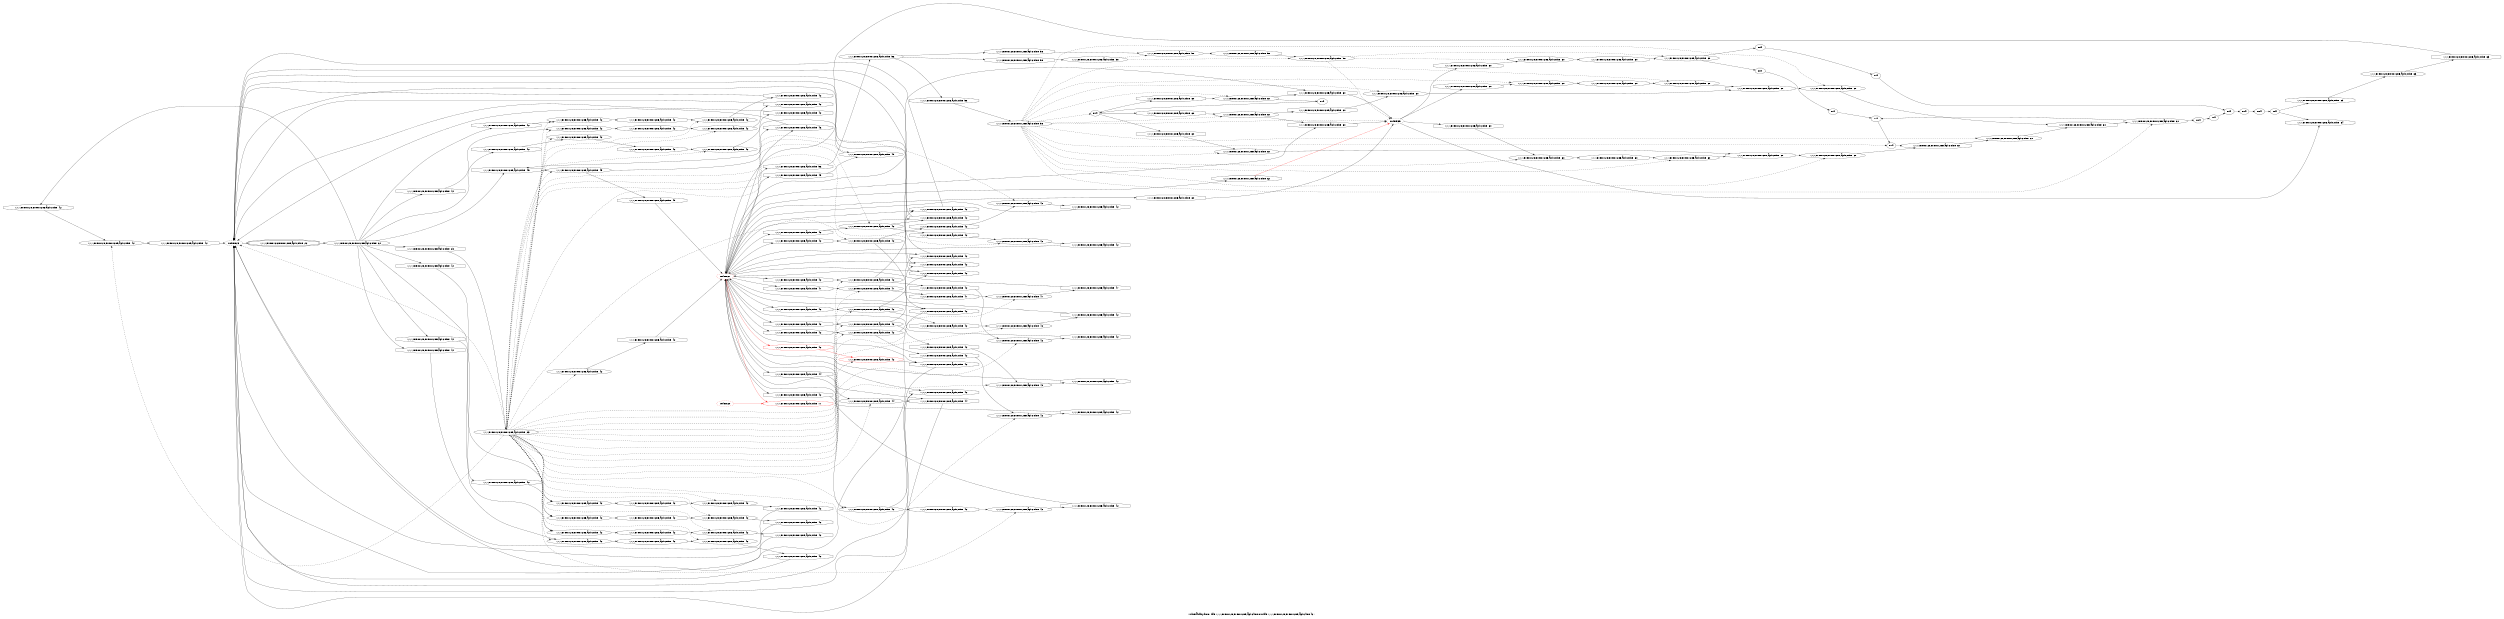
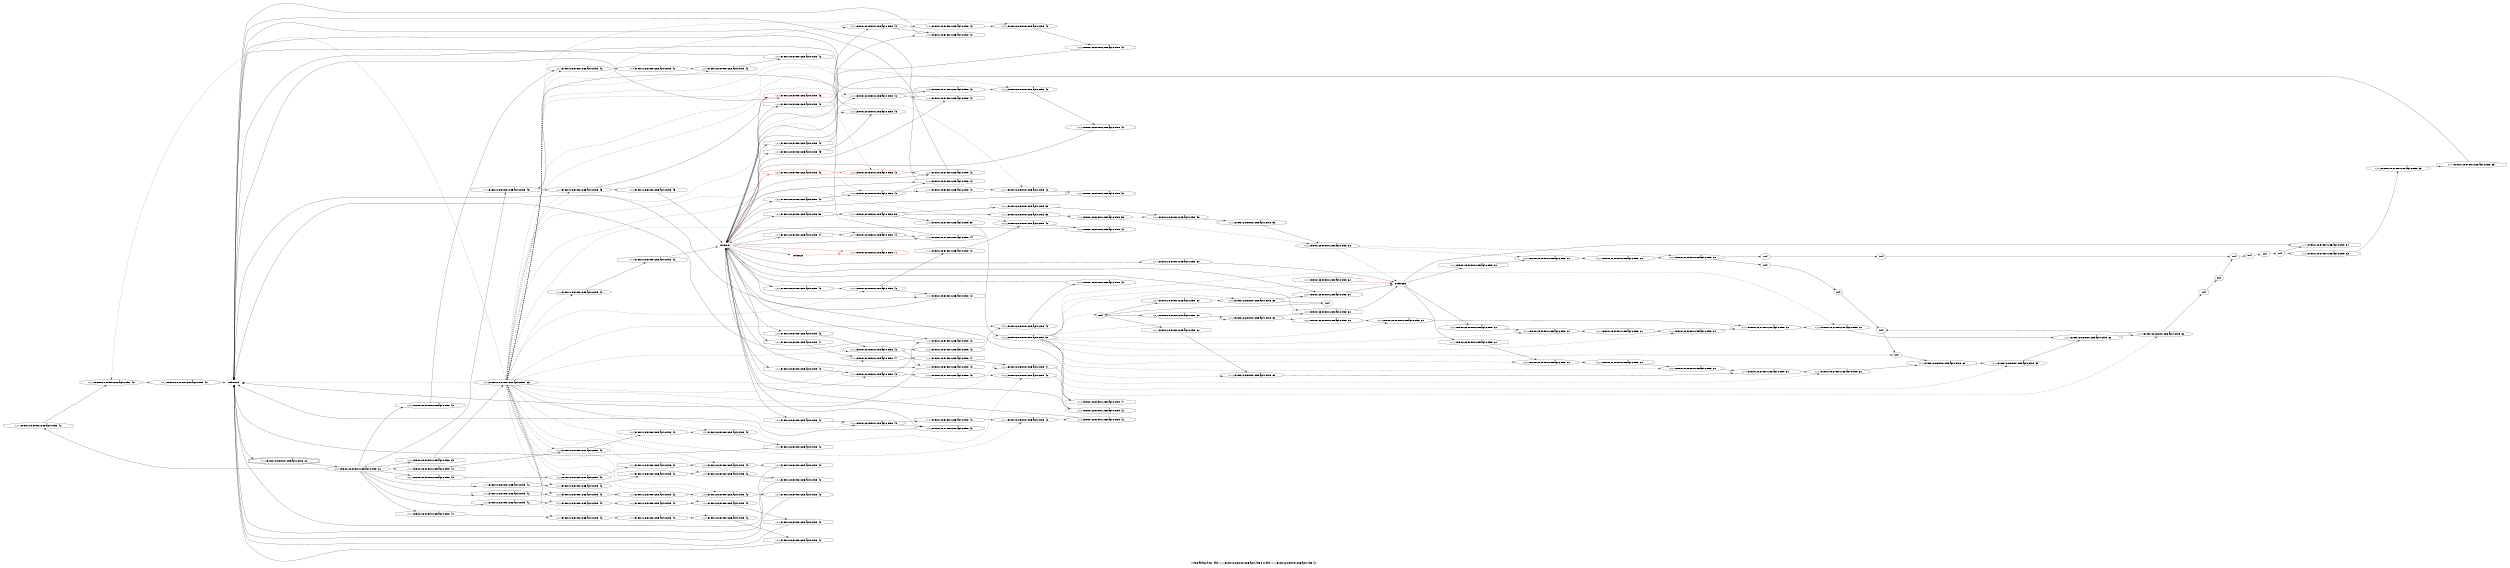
  digraph {
    label="Vulnerability from  'file ../../../Preon128/Preon128B/api.c line 8 to file ../../../Preon128/Preon128B/api.c line 42 ' "
    rankdir=LR
    node [shape=octagon style=solid]
    n1 [label="../../../Preon128/Preon128B/api.c Line  42"]
    n2 [label="../../../Preon128/Preon128B/api.c Line  42" shape=ellipse]
    n3 [label="../../../Preon128/Preon128B/api.c Line  42"]
    node_823 [shape=ellipse style=dashed]
    n5 [label="../../../Preon128/Preon128B/api.c Line  42" shape=ellipse]
    n6 [label="../../../Preon128/Preon128B/api.c Line  42"]
    n7 [label="../../../Preon128/Preon128B/api.c Line  42"]
    n8 [label="../../../Preon128/Preon128B/api.c Line  42" shape=ellipse]
    n9 [label="../../../Preon128/Preon128B/api.c Line  42"]
    n10 [label="../../../Preon128/Preon128B/api.c Line  22" shape=doubleoctagon]
    n11 [label="../../../Preon128/Preon128B/api.c Line  23" shape=ellipse]
    n12 [label="../../../Preon128/Preon128B/api.c Line  45" shape=ellipse]
    n13 [label="../../../Preon128/Preon128B/api.c Line  45" shape=ellipse]
    n14 [label="../../../Preon128/Preon128B/api.c Line  47" shape=ellipse]
    n15 [label="../../../Preon128/Preon128B/api.c Line  47" shape=ellipse]
    n16 [label="../../../Preon128/Preon128B/api.c Line  42" shape=ellipse]
    n17 [label="../../../Preon128/Preon128B/api.c Line  42" shape=ellipse]
    n18 [label="../../../Preon128/Preon128B/api.c Line  42" shape=ellipse]
    n19 [label="../../../Preon128/Preon128B/api.c Line  42" shape=ellipse]
    n20 [label="../../../Preon128/Preon128B/api.c Line  42" shape=ellipse]
    n21 [label="../../../Preon128/Preon128B/api.c Line  42" shape=ellipse]
    n22 [label="../../../Preon128/Preon128B/api.c Line  42" shape=ellipse]
    n23 [label="../../../Preon128/Preon128B/api.c Line  42" shape=ellipse]
    n24 [label="../../../Preon128/Preon128B/api.c Line  42" shape=ellipse]
    n25 [label="../../../Preon128/Preon128B/api.c Line  42" shape=ellipse]
    n26 [label="../../../Preon128/Preon128B/api.c Line  42" shape=ellipse]
    n27 [label="../../../Preon128/Preon128B/api.c Line  42" shape=ellipse]
    n28 [label="../../../Preon128/Preon128B/api.c Line  42" shape=ellipse]
    n29 [label="../../../Preon128/Preon128B/api.c Line  42" shape=ellipse]
    n30 [label="../../../Preon128/Preon128B/api.c Line  42" shape=ellipse]
    n31 [label="../../../Preon128/Preon128B/api.c Line  42" shape=ellipse]
    n32 [label="../../../Preon128/Preon128B/api.c Line  42" shape=ellipse]
    n33 [label="../../../Preon128/Preon128B/api.c Line  42" shape=ellipse]
    n34 [label="../../../Preon128/Preon128B/api.c Line  42" shape=ellipse]
    n35 [label="../../../Preon128/Preon128B/api.c Line  42" shape=ellipse]
    n36 [label="../../../Preon128/Preon128B/api.c Line  42" shape=ellipse]
    n37 [label="../../../Preon128/Preon128B/api.c Line  42" shape=ellipse]
    n38 [color=red label="../../../Preon128/Preon128B/api.c Line  42" shape=ellipse]
    n39 [label="../../../Preon128/Preon128B/api.c Line  42" shape=ellipse]
    n40 [label="../../../Preon128/Preon128B/api.c Line  42" shape=ellipse]
    n41 [label="../../../Preon128/Preon128B/api.c Line  42" shape=ellipse]
    n42 [label="../../../Preon128/Preon128B/api.c Line  42" shape=ellipse]
    n43 [label="../../../Preon128/Preon128B/api.c Line  44" shape=ellipse]
    n44 [label="../../../Preon128/Preon128B/api.c Line  42" shape=ellipse]
    n45 [label="../../../Preon128/Preon128B/api.c Line  45"]
-   n46 [label="../../../Preon128/Preon128B/api.c Line  46"]
+   n46 [label="../../../Preon128/Preon128B/api.c Line  46" color=red]
    n47 [label="../../../Preon128/Preon128B/api.c Line  45"]
    n48 [label="../../../Preon128/Preon128B/api.c Line  47"]
    n49 [label="../../../Preon128/Preon128B/api.c Line  47"]
    n50 [label="../../../Preon128/Preon128B/api.c Line  42"]
    n51 [label="../../../Preon128/Preon128B/api.c Line  42"]
    n52 [label="../../../Preon128/Preon128B/api.c Line  42"]
    n53 [label="../../../Preon128/Preon128B/api.c Line  42"]
    n54 [label="../../../Preon128/Preon128B/api.c Line  42"]
    n55 [label="../../../Preon128/Preon128B/api.c Line  42"]
    n56 [label="../../../Preon128/Preon128B/api.c Line  42"]
    n57 [label="../../../Preon128/Preon128B/api.c Line  42"]
    n58 [label="../../../Preon128/Preon128B/api.c Line  42"]
    n59 [label="../../../Preon128/Preon128B/api.c Line  42"]
    n60 [label="../../../Preon128/Preon128B/api.c Line  42"]
    n61 [label="../../../Preon128/Preon128B/api.c Line  42"]
    n62 [label="../../../Preon128/Preon128B/api.c Line  42"]
    n63 [label="../../../Preon128/Preon128B/api.c Line  42"]
    n64 [label="../../../Preon128/Preon128B/api.c Line  42"]
    n65 [label="../../../Preon128/Preon128B/api.c Line  42"]
    n66 [label="../../../Preon128/Preon128B/api.c Line  42"]
    n67 [label="../../../Preon128/Preon128B/api.c Line  42"]
    n68 [label="../../../Preon128/Preon128B/api.c Line  42"]
    n69 [label="../../../Preon128/Preon128B/api.c Line  42"]
    n70 [label="../../../Preon128/Preon128B/api.c Line  42"]
    n71 [label="../../../Preon128/Preon128B/api.c Line  42"]
    n72 [label="../../../Preon128/Preon128B/api.c Line  42"]
    n73 [label="../../../Preon128/Preon128B/api.c Line  42"]
    n74 [label="../../../Preon128/Preon128B/api.c Line  42"]
    n75 [label="../../../Preon128/Preon128B/api.c Line  42"]
    n76 [label="../../../Preon128/Preon128B/api.c Line  42"]
    n77 [label="../../../Preon128/Preon128B/api.c Line  42"]
    n78 [label="../../../Preon128/Preon128B/api.c Line  42"]
    n79 [label="../../../Preon128/Preon128B/api.c Line  42"]
    n80 [label="../../../Preon128/Preon128B/api.c Line  42"]
    n81 [label="../../../Preon128/Preon128B/api.c Line  42"]
    n82 [label="../../../Preon128/Preon128B/api.c Line  42"]
    n83 [label="../../../Preon128/Preon128B/api.c Line  44"]
    n84 [label="../../../Preon128/Preon128B/api.c Line  42"]
    n85 [label="../../../Preon128/Preon128B/api.c Line  22" shape=ellipse]
    node_821 [color=red shape=ellipse style=dashed]
    n87 [label="../../../Preon128/Preon128B/api.c Line  42"]
    n88 [label="../../../Preon128/Preon128B/api.c Line  42"]
    n89 [label="../../../Preon128/Preon128B/api.c Line  42"]
    n90 [label="../../../Preon128/Preon128B/api.c Line  23"]
    n91 [label="../../../Preon128/Preon128B/api.c Line  42"]
    n92 [label="../../../Preon128/Preon128B/api.c Line  42"]
    n93 [label="../../../Preon128/Preon128B/api.c Line  42"]
    n94 [label="../../../Preon128/Preon128B/api.c Line  42"]
    n95 [color=red label="../../../Preon128/Preon128B/api.c Line  11"]
    n96 [label="../../../Preon128/Preon128B/api.c Line  56"]
    n97 [label="../../../Preon128/Preon128B/api.c Line  60"]
    n98 [label="../../../Preon128/Preon128B/api.c Line  60"]
    n99 [label="../../../Preon128/Preon128B/api.c Line  60"]
    n100 [label="../../../Preon128/Preon128B/api.c Line  44"]
    n101 [label="../../../Preon128/Preon128B/api.c Line  45"]
    n102 [label="../../../Preon128/Preon128B/api.c Line  47"]
    n103 [label="../../../Preon128/Preon128B/api.c Line  42"]
    n104 [label="../../../Preon128/Preon128B/api.c Line  42"]
    n105 [label="../../../Preon128/Preon128B/api.c Line  62"]
    n106 [label="../../../Preon128/Preon128B/api.c Line  42"]
    n107 [label="../../../Preon128/Preon128B/api.c Line  42"]
    n108 [label="../../../Preon128/Preon128B/api.c Line  42"]
    n109 [color=red label="../../../Preon128/Preon128B/api.c Line  42"]
    n110 [label="../../../Preon128/Preon128B/api.c Line  42"]
    n111 [label="../../../Preon128/Preon128B/api.c Line  42"]
    n112 [label="../../../Preon128/Preon128B/api.c Line  56" shape=ellipse]
    node_935 [shape=ellipse style=dashed]
    n114 [label="../../../Preon128/Preon128B/api.c Line  58"]
    n115 [label="../../../Preon128/Preon128B/api.c Line  58"]
    n116 [label="../../../Preon128/Preon128B/api.c Line  58"]
    n117 [label="../../../Preon128/Preon128B/api.c Line  60"]
    n118 [label="../../../Preon128/Preon128B/api.c Line  60"]
    n119 [label="../../../Preon128/Preon128B/api.c Line  60"]
    n120 [label="../../../Preon128/Preon128B/api.c Line  64"]
    node_820 [color=red shape=ellipse style=dashed]
    n122 [label="../../../Preon128/Preon128B/api.c Line  58" shape=ellipse]
    n123 [label="../../../Preon128/Preon128B/api.c Line  58" shape=ellipse]
    n124 [label="../../../Preon128/Preon128B/api.c Line  58" shape=ellipse]
    n125 [label="../../../Preon128/Preon128B/api.c Line  58" shape=ellipse]
    n126 [label="../../../Preon128/Preon128B/api.c Line  58"]
    n127 [label="../../../Preon128/Preon128B/api.c Line  60" shape=ellipse]
    n128 [label="../../../Preon128/Preon128B/api.c Line  60" shape=ellipse]
    n129 [label="../../../Preon128/Preon128B/api.c Line  60"]
    n130 [label=null]
    n131 [label=null]
    n132 [label="../../../Preon128/Preon128B/api.c Line  60" shape=ellipse]
    n133 [label="../../../Preon128/Preon128B/api.c Line  60" shape=ellipse]
    n134 [label=null shape=ellipse]
    n135 [label=null shape=ellipse]
    n136 [label="../../../Preon128/Preon128B/api.c Line  60"]
    n137 [label="../../../Preon128/Preon128B/api.c Line  60"]
    n138 [label=null]
    n139 [label=null]
    n140 [label=null shape=ellipse]
    n141 [label=null]
    n142 [label=null shape=ellipse]
    n143 [label="../../../Preon128/Preon128B/api.c Line  60"]
    n144 [label="../../../Preon128/Preon128B/api.c Line  60"]
    n145 [label="../../../Preon128/Preon128B/api.c Line  60"]
    n146 [label="../../../Preon128/Preon128B/api.c Line  60" shape=ellipse]
    n147 [label="../../../Preon128/Preon128B/api.c Line  60" shape=ellipse]
    n148 [label="../../../Preon128/Preon128B/api.c Line  60" shape=ellipse]
    n149 [label="../../../Preon128/Preon128B/api.c Line  60"]
    n150 [label="../../../Preon128/Preon128B/api.c Line  60"]
    n151 [label=null]
    n152 [label="../../../Preon128/Preon128B/api.c Line  60" shape=ellipse]
    n153 [label="../../../Preon128/Preon128B/api.c Line  60"]
    n154 [label="../../../Preon128/Preon128B/api.c Line  60" shape=ellipse]
    n155 [label="../../../Preon128/Preon128B/api.c Line  60"]
    n156 [label="../../../Preon128/Preon128B/api.c Line  60" shape=ellipse]
    n157 [label="../../../Preon128/Preon128B/api.c Line  60" shape=ellipse]
    n158 [label=null]
    n159 [label="../../../Preon128/Preon128B/api.c Line  60"]
    n160 [label="../../../Preon128/Preon128B/api.c Line  60" shape=ellipse]
    n161 [label="../../../Preon128/Preon128B/api.c Line  60" shape=ellipse]
    n162 [label=null shape=ellipse]
    n163 [label="../../../Preon128/Preon128B/api.c Line  60" shape=ellipse]
    n164 [label=null shape=ellipse]
    n165 [label=null shape=ellipse]
    n166 [label="../../../Preon128/Preon128B/api.c Line  63"]
    n167 [label="../../../Preon128/Preon128B/api.c Line  63" shape=ellipse]
    n168 [label="../../../Preon128/Preon128B/api.c Line  63"]
    n1 -> n2
    n2 -> n3
    n3 -> node_823
    node_823 -> n10
    n5 -> n6
    n5 -> n7
    n6 -> n8
    n7 -> node_823
    n8 -> n9
    n9 -> node_821
    n10 -> n85
    n11 -> n2 [style=dashed]
    n11 -> node_823 [style=dashed]
    n11 -> n5 [style=dashed]
    n11 -> n8 [style=dashed]
    n11 -> n12 [style=dashed]
    n11 -> n13 [style=dashed]
    n11 -> n14 [style=dashed]
    n11 -> n15 [style=dashed]
    n11 -> n16 [style=dashed]
    n11 -> n17 [style=dashed]
    n11 -> n18 [style=dashed]
    n11 -> n19 [style=dashed]
    n11 -> n20 [style=dashed]
    n11 -> n21 [style=dashed]
    n11 -> n22 [style=dashed]
    n11 -> n23 [style=dashed]
    n11 -> n24 [style=dashed]
    n11 -> n25 [style=dashed]
    n11 -> n26 [style=dashed]
    n11 -> n27 [style=dashed]
    n11 -> n28 [style=dashed]
    n11 -> n29 [style=dashed]
    n11 -> n30 [style=dashed]
    n11 -> n31 [style=dashed]
    n11 -> n32 [style=dashed]
    n11 -> n33 [style=dashed]
    n11 -> n34 [style=dashed]
    n11 -> n35 [style=dashed]
    n11 -> n36 [style=dashed]
    n11 -> n37 [style=dashed]
    n11 -> n38 [style=dashed]
    n11 -> n39 [style=dashed]
    n11 -> n40 [style=dashed]
    n11 -> n41 [style=dashed]
    n11 -> n42 [style=dashed]
    n11 -> n43 [style=dashed]
    n11 -> n44 [style=dashed]
    n12 -> n45
    n13 -> n46
    n13 -> n47
    n14 -> n48
    n15 -> n49
    n16 -> n50
    n17 -> n51
    n17 -> n52
    n18 -> n53
    n19 -> n54
    n20 -> n55
    n21 -> n56
    n22 -> n57
    n23 -> n58
    n24 -> n59
    n24 -> n60
    n25 -> n61
    n26 -> n62
    n27 -> n63
    n28 -> n64
    n28 -> n65
    n29 -> n66
    n29 -> n67
    n30 -> n68
    n31 -> n69
    n32 -> n70
    n33 -> n71
    n34 -> n72
    n35 -> n73
    n36 -> n74
    n36 -> n75
    n37 -> n76
    n38 -> n77
    n39 -> n78
    n40 -> n79
    n41 -> n80
    n41 -> n81
    n42 -> n82
    n43 -> n83
    n44 -> n84
    n45 -> n13
-   n46 -> node_823
+   node_823 -> n46
    n47 -> node_821
    n48 -> n15
    n49 -> node_821
    n50 -> node_823
    n51 -> node_823
    n52 -> n18
    n53 -> node_821
    n54 -> n20
    n55 -> node_823
    n56 -> n35
    n57 -> n23
    n58 -> node_823
    n59 -> node_823
    n60 -> n25
    n61 -> node_821
    n62 -> n27
    n63 -> node_823
    n64 -> node_823
    n65 -> n33
    n66 -> node_823
    n67 -> n30
    n68 -> node_821
    n69 -> node_821
    n70 -> n37
    n71 -> node_821
    n72 -> n16
    n73 -> node_823
    n74 -> node_823
    n75 -> n44
    n76 -> node_823
    n77 -> node_823
    n78 -> n40
    n79 -> node_823
    n80 -> node_823
    n81 -> n42
    n82 -> node_821
    n83 -> node_823
    n84 -> node_821
    n85 -> n1
    n85 -> n45
    n85 -> n87
    n85 -> n88
    n85 -> n89
    n85 -> n90
    n85 -> n91
    n85 -> n92
    n85 -> n93
    n85 -> n94
    node_821 -> n7
    node_821 -> n46
    node_821 -> n51
    node_821 -> n59
    node_821 -> n64
    node_821 -> n66
    node_821 -> n74
    node_821 -> n77
    node_821 -> n80
    node_821 -> n83
    node_821 -> n95 [color=red]
    node_821 -> n96
    node_821 -> n97
    node_821 -> n98
    node_821 -> n99
    node_821 -> n100
    node_821 -> n101
    node_821 -> n102
    node_821 -> n103
    node_821 -> n104
-   node_821 -> n105
+   node_821 -> node_820
    node_821 -> n106
    node_821 -> n107
    node_821 -> n108
    node_821 -> n109 [color=red]
    node_821 -> n110
    node_821 -> n111
    n87 -> n19
    n88 -> n21
    n89 -> n22
    n90 -> n11
    n91 -> n26
    n92 -> n34
    n93 -> n32
    n94 -> n39
    n96 -> n112
    n97 -> node_935
    n98 -> node_935
    n99 -> node_935
    n100 -> n43
    n101 -> n12
    n102 -> n14
    n103 -> n17
    n104 -> n5
    n105 -> node_935 [color=red]
    n106 -> n24
    n107 -> n28
    n108 -> n29
    n109 -> n38 [color=red]
    n110 -> n41
    n111 -> n36
    n112 -> n114
    n112 -> n115
    n112 -> n116
    node_935 -> n117
    node_935 -> n118
    node_935 -> n119
    node_935 -> n120
    n114 -> n122
    n115 -> n123
    n116 -> n124
    n117 -> n127
    n118 -> n132
    n119 -> n133
    node_820 -> n95 [color=red]
    n122 -> n123 [style=dashed]
    n122 -> n125 [style=dashed]
    n123 -> n126
    n124 -> node_935 [style=dashed]
    n124 -> n132 [style=dashed]
    n124 -> n133 [style=dashed]
    n124 -> n142 [style=dashed]
    n124 -> n146 [style=dashed]
    n124 -> n147 [style=dashed]
    n124 -> n148 [style=dashed]
    n124 -> n152 [style=dashed]
    n124 -> n154 [style=dashed]
    n124 -> n156 [style=dashed]
    n124 -> n157 [style=dashed]
    n124 -> n160 [style=dashed]
    n124 -> n161 [style=dashed]
    n124 -> n162 [style=dashed]
    n124 -> n163 [style=dashed]
    n125 -> node_935 [style=dashed]
    n125 -> n127 [style=dashed]
    n125 -> n128 [style=dashed]
    n126 -> n125
    n127 -> n129
    n128 -> n130
    n128 -> n131
    n129 -> n128
    n130 -> n134
    n131 -> n135
    n132 -> n136
    n133 -> n137
    n134 -> n138
    n135 -> n139
    n136 -> n161
    n137 -> n163
    n138 -> n140
    n139 -> n162
    n140 -> n141
    n141 -> n165
    n142 -> n143
    n142 -> n144
    n142 -> n145
    n143 -> n146
    n144 -> n147
    n145 -> n148
    n146 -> n98
    n146 -> n149
    n147 -> n150
    n148 -> n99
    n148 -> n151
    n149 -> n152
    n150 -> n160
    n151 -> n142
    n152 -> n153
    n153 -> n154
    n154 -> n155
    n155 -> n157
    n156 -> n155
    n157 -> n139
    n157 -> n158
    n158 -> n164
    n159 -> n156
    n160 -> n159
    n161 -> n150
    n162 -> n159
    n163 -> n153
    n164 -> n138
    n165 -> n120
    n165 -> n166
    n166 -> n167
    n167 -> n168
    n168 -> node_821
  }
